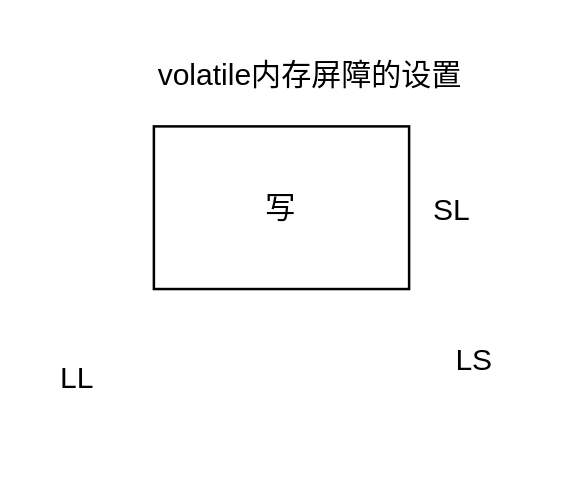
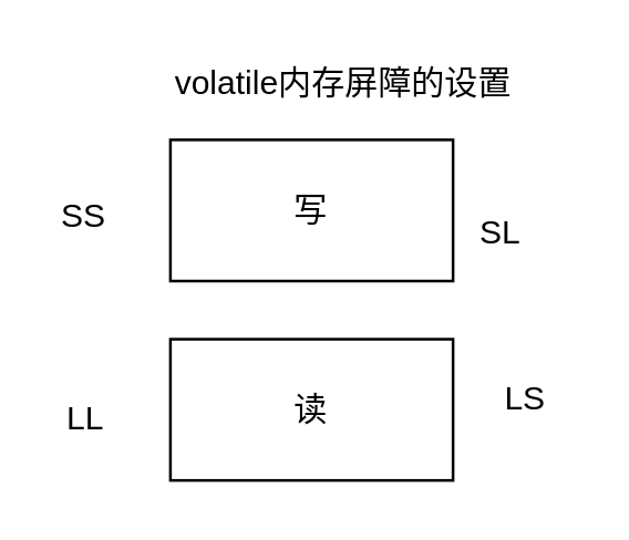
  <mxCell id="0" />
  <mxCell id="1" parent="0" />
- <mxCell id="2" value="写" style="rounded=0;whiteSpace=wrap;html=1;" vertex="1" parent="1"><mxGeometry x="61" y="50" width="102" height="65" as="geometry" /></mxCell>
+ <mxCell id="2" value="写" style="rounded=0;whiteSpace=wrap;html=1;" vertex="1" parent="1"><mxGeometry x="61" y="50" width="102" height="51" as="geometry" /></mxCell>
+ <mxCell id="3" value="读" style="rounded=0;whiteSpace=wrap;html=1;" vertex="1" parent="1"><mxGeometry x="61" y="122" width="102" height="51" as="geometry" /></mxCell>
+ <mxCell id="4" value="SS" style="text;html=1;resizable=0;points=[];autosize=1;align=left;verticalAlign=top;spacingTop=-4;" vertex="1" parent="1"><mxGeometry x="20" y="68" width="26" height="14" as="geometry" /></mxCell>
  <mxCell id="5" value="SL" style="text;html=1;resizable=0;points=[];autosize=1;align=left;verticalAlign=top;spacingTop=-4;" vertex="1" parent="1"><mxGeometry x="171" y="73.5" width="25" height="14" as="geometry" /></mxCell>
  <mxCell id="6" value="LL" style="text;html=1;resizable=0;points=[];autosize=1;align=left;verticalAlign=top;spacingTop=-4;" vertex="1" parent="1"><mxGeometry x="21.5" y="140.5" width="23" height="14" as="geometry" /></mxCell>
  <mxCell id="7" value="LS" style="text;html=1;resizable=0;points=[];autosize=1;align=left;verticalAlign=top;spacingTop=-4;" vertex="1" parent="1"><mxGeometry x="179.5" y="133.5" width="25" height="14" as="geometry" /></mxCell>
  <mxCell id="8" value="volatile内存屏障的设置" style="text;html=1;resizable=0;points=[];autosize=1;align=left;verticalAlign=top;spacingTop=-4;" vertex="1" parent="1"><mxGeometry x="61" y="20" width="131" height="14" as="geometry" /></mxCell>
